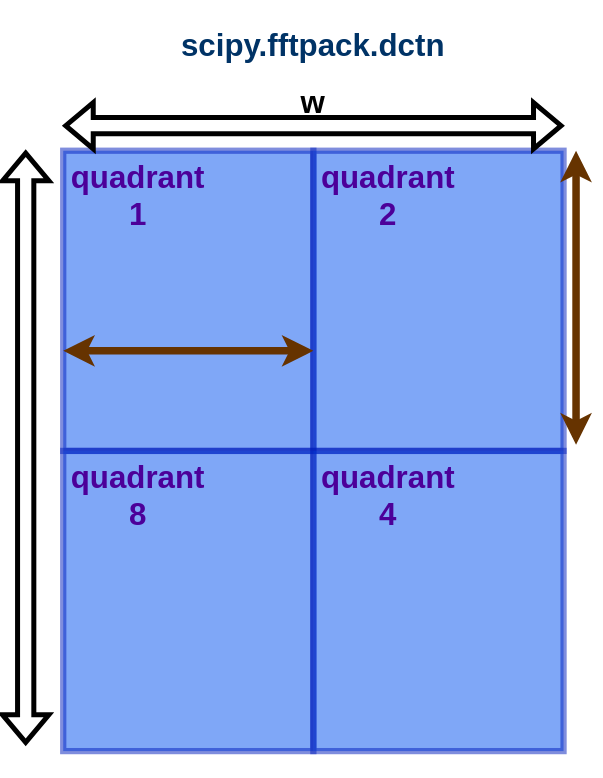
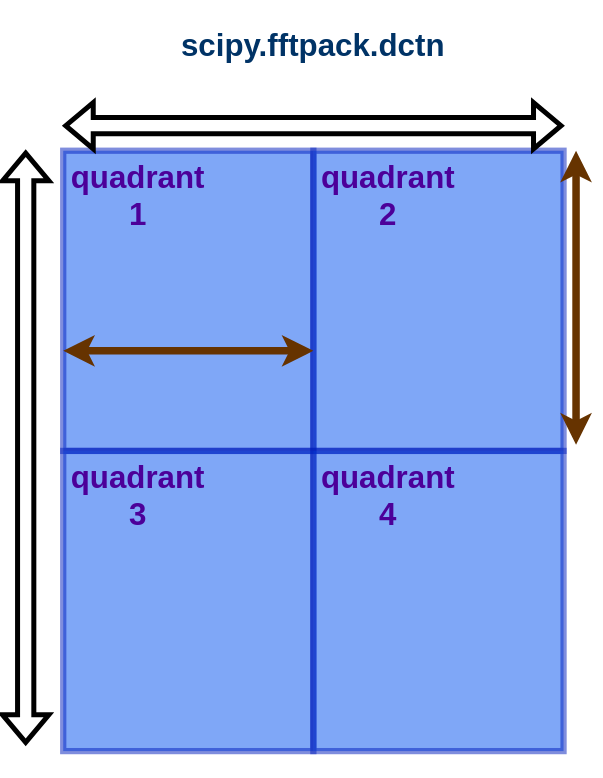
  <mxCell id="0" />
  <mxCell id="1" parent="0" />
  <mxCell id="2" value="" style="rounded=0;whiteSpace=wrap;html=1;fillColor=#0050ef;strokeColor=#001DBC;fontColor=#ffffff;opacity=50;strokeWidth=5;" parent="1" vertex="1"><mxGeometry x="50" y="120" width="200" height="240" as="geometry" /></mxCell>
  <mxCell id="3" value="" style="rounded=0;whiteSpace=wrap;html=1;fillColor=#0050ef;strokeColor=#001DBC;fontColor=#ffffff;opacity=50;strokeWidth=5;" parent="1" vertex="1"><mxGeometry x="250" y="120" width="200" height="240" as="geometry" /></mxCell>
  <mxCell id="4" value="" style="rounded=0;whiteSpace=wrap;html=1;fillColor=#0050ef;strokeColor=#001DBC;fontColor=#ffffff;opacity=50;strokeWidth=5;" parent="1" vertex="1"><mxGeometry x="50" y="360" width="200" height="240" as="geometry" /></mxCell>
  <mxCell id="5" value="" style="rounded=0;whiteSpace=wrap;html=1;fillColor=#0050ef;strokeColor=#001DBC;fontColor=#ffffff;opacity=50;strokeWidth=5;" parent="1" vertex="1"><mxGeometry x="250" y="360" width="200" height="240" as="geometry" /></mxCell>
  <mxCell id="6" value="scipy.fftpack.dctn" style="text;strokeColor=none;align=center;fillColor=none;html=1;verticalAlign=middle;whiteSpace=wrap;rounded=0;fontSize=25;fontStyle=1;fontColor=#003366;" vertex="1" parent="1"><mxGeometry x="120" y="20" width="260" height="30" as="geometry" /></mxCell>
  <mxCell id="7" value="quadrant&lt;div&gt;1&lt;/div&gt;" style="text;strokeColor=none;align=center;fillColor=none;html=1;verticalAlign=middle;whiteSpace=wrap;rounded=0;fontSize=25;fontStyle=1;fontColor=#4C0099;" vertex="1" parent="1"><mxGeometry x="40" y="140" width="140" height="30" as="geometry" /></mxCell>
  <mxCell id="8" value="quadrant&lt;div&gt;2&lt;/div&gt;" style="text;strokeColor=none;align=center;fillColor=none;html=1;verticalAlign=middle;whiteSpace=wrap;rounded=0;fontSize=25;fontStyle=1;fontColor=#4C0099;" vertex="1" parent="1"><mxGeometry x="240" y="140" width="140" height="30" as="geometry" /></mxCell>
- <mxCell id="9" value="quadrant&lt;div&gt;8&lt;/div&gt;" style="text;strokeColor=none;align=center;fillColor=none;html=1;verticalAlign=middle;whiteSpace=wrap;rounded=0;fontSize=25;fontStyle=1;fontColor=#4C0099;" vertex="1" parent="1"><mxGeometry x="40" y="380" width="140" height="30" as="geometry" /></mxCell>
+ <mxCell id="9" value="quadrant&lt;div&gt;3&lt;/div&gt;" style="text;strokeColor=none;align=center;fillColor=none;html=1;verticalAlign=middle;whiteSpace=wrap;rounded=0;fontSize=25;fontStyle=1;fontColor=#4C0099;" vertex="1" parent="1"><mxGeometry x="40" y="380" width="140" height="30" as="geometry" /></mxCell>
  <mxCell id="10" value="quadrant&lt;div&gt;4&lt;/div&gt;" style="text;strokeColor=none;align=center;fillColor=none;html=1;verticalAlign=middle;whiteSpace=wrap;rounded=0;fontSize=25;fontStyle=1;fontColor=#4C0099;" vertex="1" parent="1"><mxGeometry x="240" y="380" width="140" height="30" as="geometry" /></mxCell>
  <mxCell id="11" value="" style="endArrow=classic;startArrow=classic;html=1;rounded=0;fontSize=18;strokeWidth=6;strokeColor=#663300;" edge="1" parent="1"><mxGeometry width="50" height="50" relative="1" as="geometry"><mxPoint x="50" y="280" as="sourcePoint" /><mxPoint x="250" y="280" as="targetPoint" /></mxGeometry></mxCell>
  <mxCell id="12" value="" style="shape=flexArrow;endArrow=classic;startArrow=classic;html=1;rounded=0;strokeWidth=4;" edge="1" parent="1"><mxGeometry width="100" height="100" relative="1" as="geometry"><mxPoint x="50" y="100" as="sourcePoint" /><mxPoint x="450" y="100" as="targetPoint" /></mxGeometry></mxCell>
  <mxCell id="13" value="" style="shape=flexArrow;endArrow=classic;startArrow=classic;html=1;rounded=0;strokeWidth=4;" edge="1" parent="1"><mxGeometry width="100" height="100" relative="1" as="geometry"><mxPoint x="20" y="120" as="sourcePoint" /><mxPoint x="20" y="595" as="targetPoint" /></mxGeometry></mxCell>
- <mxCell id="14" value="w" style="text;strokeColor=none;align=center;fillColor=none;html=1;verticalAlign=middle;whiteSpace=wrap;rounded=0;fontSize=25;fontStyle=1;fontColor=#000000;" vertex="1" parent="1"><mxGeometry x="235" y="65" width="30" height="30" as="geometry" /></mxCell>
  <mxCell id="15" value="" style="endArrow=classic;startArrow=classic;html=1;rounded=0;fontSize=18;strokeWidth=6;strokeColor=#663300;" edge="1" parent="1"><mxGeometry width="50" height="50" relative="1" as="geometry"><mxPoint x="460" y="120" as="sourcePoint" /><mxPoint x="460" y="355" as="targetPoint" /></mxGeometry></mxCell>
